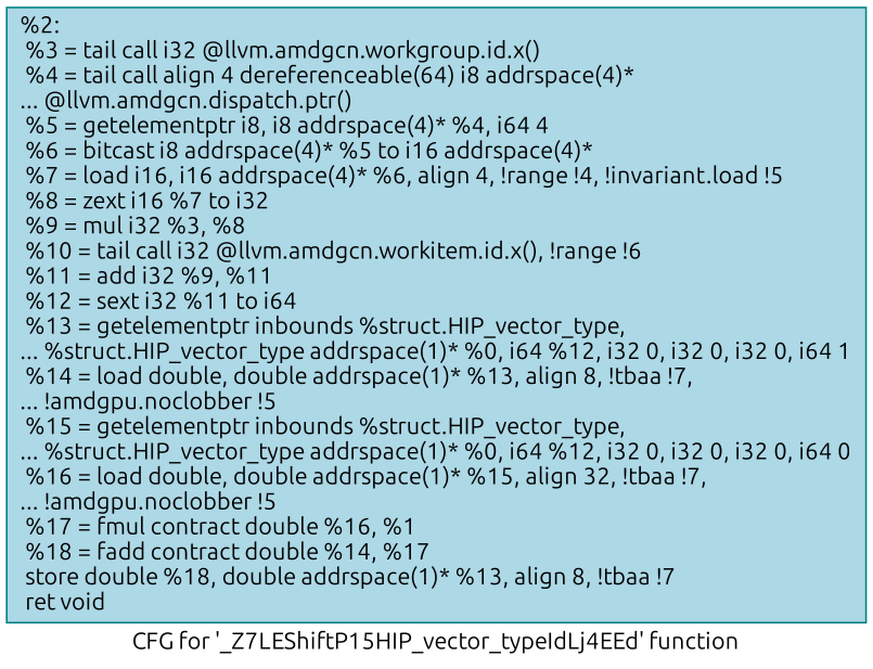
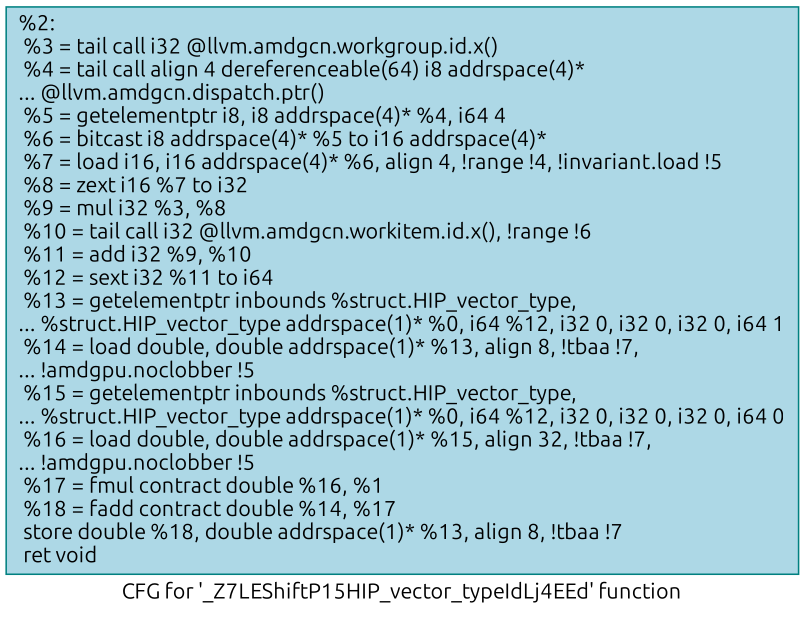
  digraph {
    label="CFG for '_Z7LEShiftP15HIP_vector_typeIdLj4EEd' function"
    fontname=Ubuntu
-   n1 [color=teal fillcolor=lightblue label="{%2:\l  %3 = tail call i32 @llvm.amdgcn.workgroup.id.x()\l  %4 = tail call align 4 dereferenceable(64) i8 addrspace(4)*\l... @llvm.amdgcn.dispatch.ptr()\l  %5 = getelementptr i8, i8 addrspace(4)* %4, i64 4\l  %6 = bitcast i8 addrspace(4)* %5 to i16 addrspace(4)*\l  %7 = load i16, i16 addrspace(4)* %6, align 4, !range !4, !invariant.load !5\l  %8 = zext i16 %7 to i32\l  %9 = mul i32 %3, %8\l  %10 = tail call i32 @llvm.amdgcn.workitem.id.x(), !range !6\l  %11 = add i32 %9, %11\l  %12 = sext i32 %11 to i64\l  %13 = getelementptr inbounds %struct.HIP_vector_type,\l... %struct.HIP_vector_type addrspace(1)* %0, i64 %12, i32 0, i32 0, i32 0, i64 1\l  %14 = load double, double addrspace(1)* %13, align 8, !tbaa !7,\l... !amdgpu.noclobber !5\l  %15 = getelementptr inbounds %struct.HIP_vector_type,\l... %struct.HIP_vector_type addrspace(1)* %0, i64 %12, i32 0, i32 0, i32 0, i64 0\l  %16 = load double, double addrspace(1)* %15, align 32, !tbaa !7,\l... !amdgpu.noclobber !5\l  %17 = fmul contract double %16, %1\l  %18 = fadd contract double %14, %17\l  store double %18, double addrspace(1)* %13, align 8, !tbaa !7\l  ret void\l}" shape=record style=filled fontname=Ubuntu]
+   n1 [color=teal fillcolor=lightblue label="{%2:\l  %3 = tail call i32 @llvm.amdgcn.workgroup.id.x()\l  %4 = tail call align 4 dereferenceable(64) i8 addrspace(4)*\l... @llvm.amdgcn.dispatch.ptr()\l  %5 = getelementptr i8, i8 addrspace(4)* %4, i64 4\l  %6 = bitcast i8 addrspace(4)* %5 to i16 addrspace(4)*\l  %7 = load i16, i16 addrspace(4)* %6, align 4, !range !4, !invariant.load !5\l  %8 = zext i16 %7 to i32\l  %9 = mul i32 %3, %8\l  %10 = tail call i32 @llvm.amdgcn.workitem.id.x(), !range !6\l  %11 = add i32 %9, %10\l  %12 = sext i32 %11 to i64\l  %13 = getelementptr inbounds %struct.HIP_vector_type,\l... %struct.HIP_vector_type addrspace(1)* %0, i64 %12, i32 0, i32 0, i32 0, i64 1\l  %14 = load double, double addrspace(1)* %13, align 8, !tbaa !7,\l... !amdgpu.noclobber !5\l  %15 = getelementptr inbounds %struct.HIP_vector_type,\l... %struct.HIP_vector_type addrspace(1)* %0, i64 %12, i32 0, i32 0, i32 0, i64 0\l  %16 = load double, double addrspace(1)* %15, align 32, !tbaa !7,\l... !amdgpu.noclobber !5\l  %17 = fmul contract double %16, %1\l  %18 = fadd contract double %14, %17\l  store double %18, double addrspace(1)* %13, align 8, !tbaa !7\l  ret void\l}" shape=record style=filled fontname=Ubuntu]
  }
